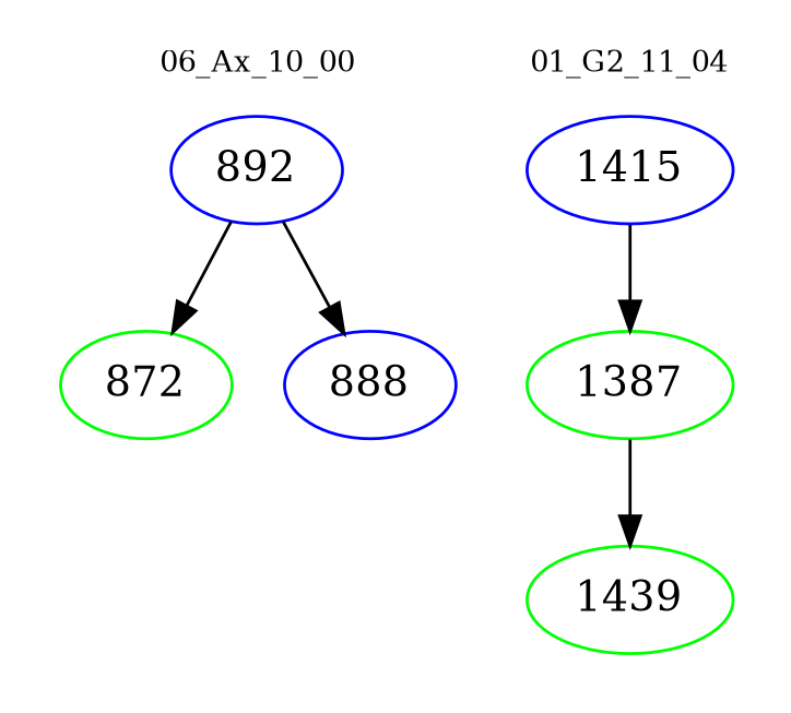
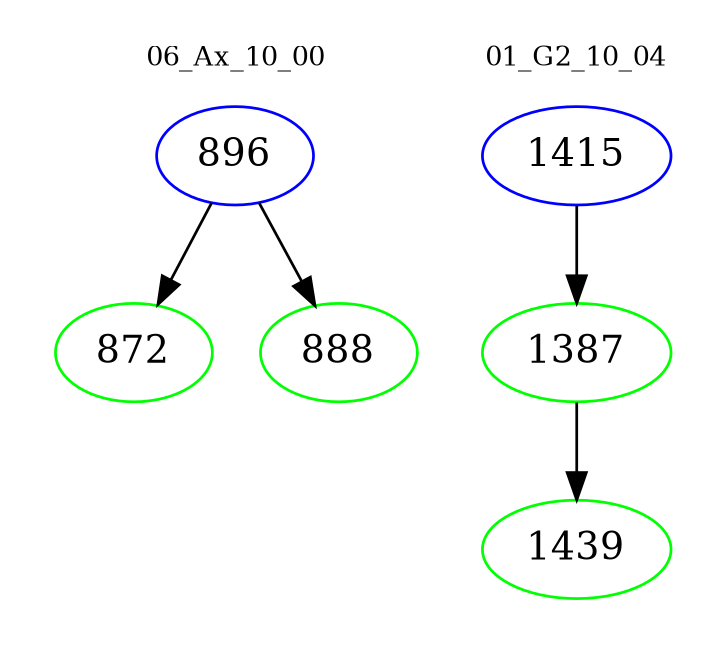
  digraph {
    node [color=green]
    edge [color=black]
-   n1 [color=blue label=892]
+   n1 [color=blue label=896]
    n2 [label=872]
-   n3 [color=blue label=888]
+   n3 [label=888]
    n4 [color=blue label=1415]
    n5 [label=1387]
    n6 [label=1439]
    subgraph cluster_1 {
      color=white
      fontsize=10
      label="06_Ax_10_00"
      n1
      n2
      n3
    }
    subgraph cluster_2 {
      color=white
      fontsize=10
-     label="01_G2_11_04"
+     label="01_G2_10_04"
      n4
      n5
      n6
    }
    n1 -> n2
    n1 -> n3
    n4 -> n5
    n5 -> n6
  }
